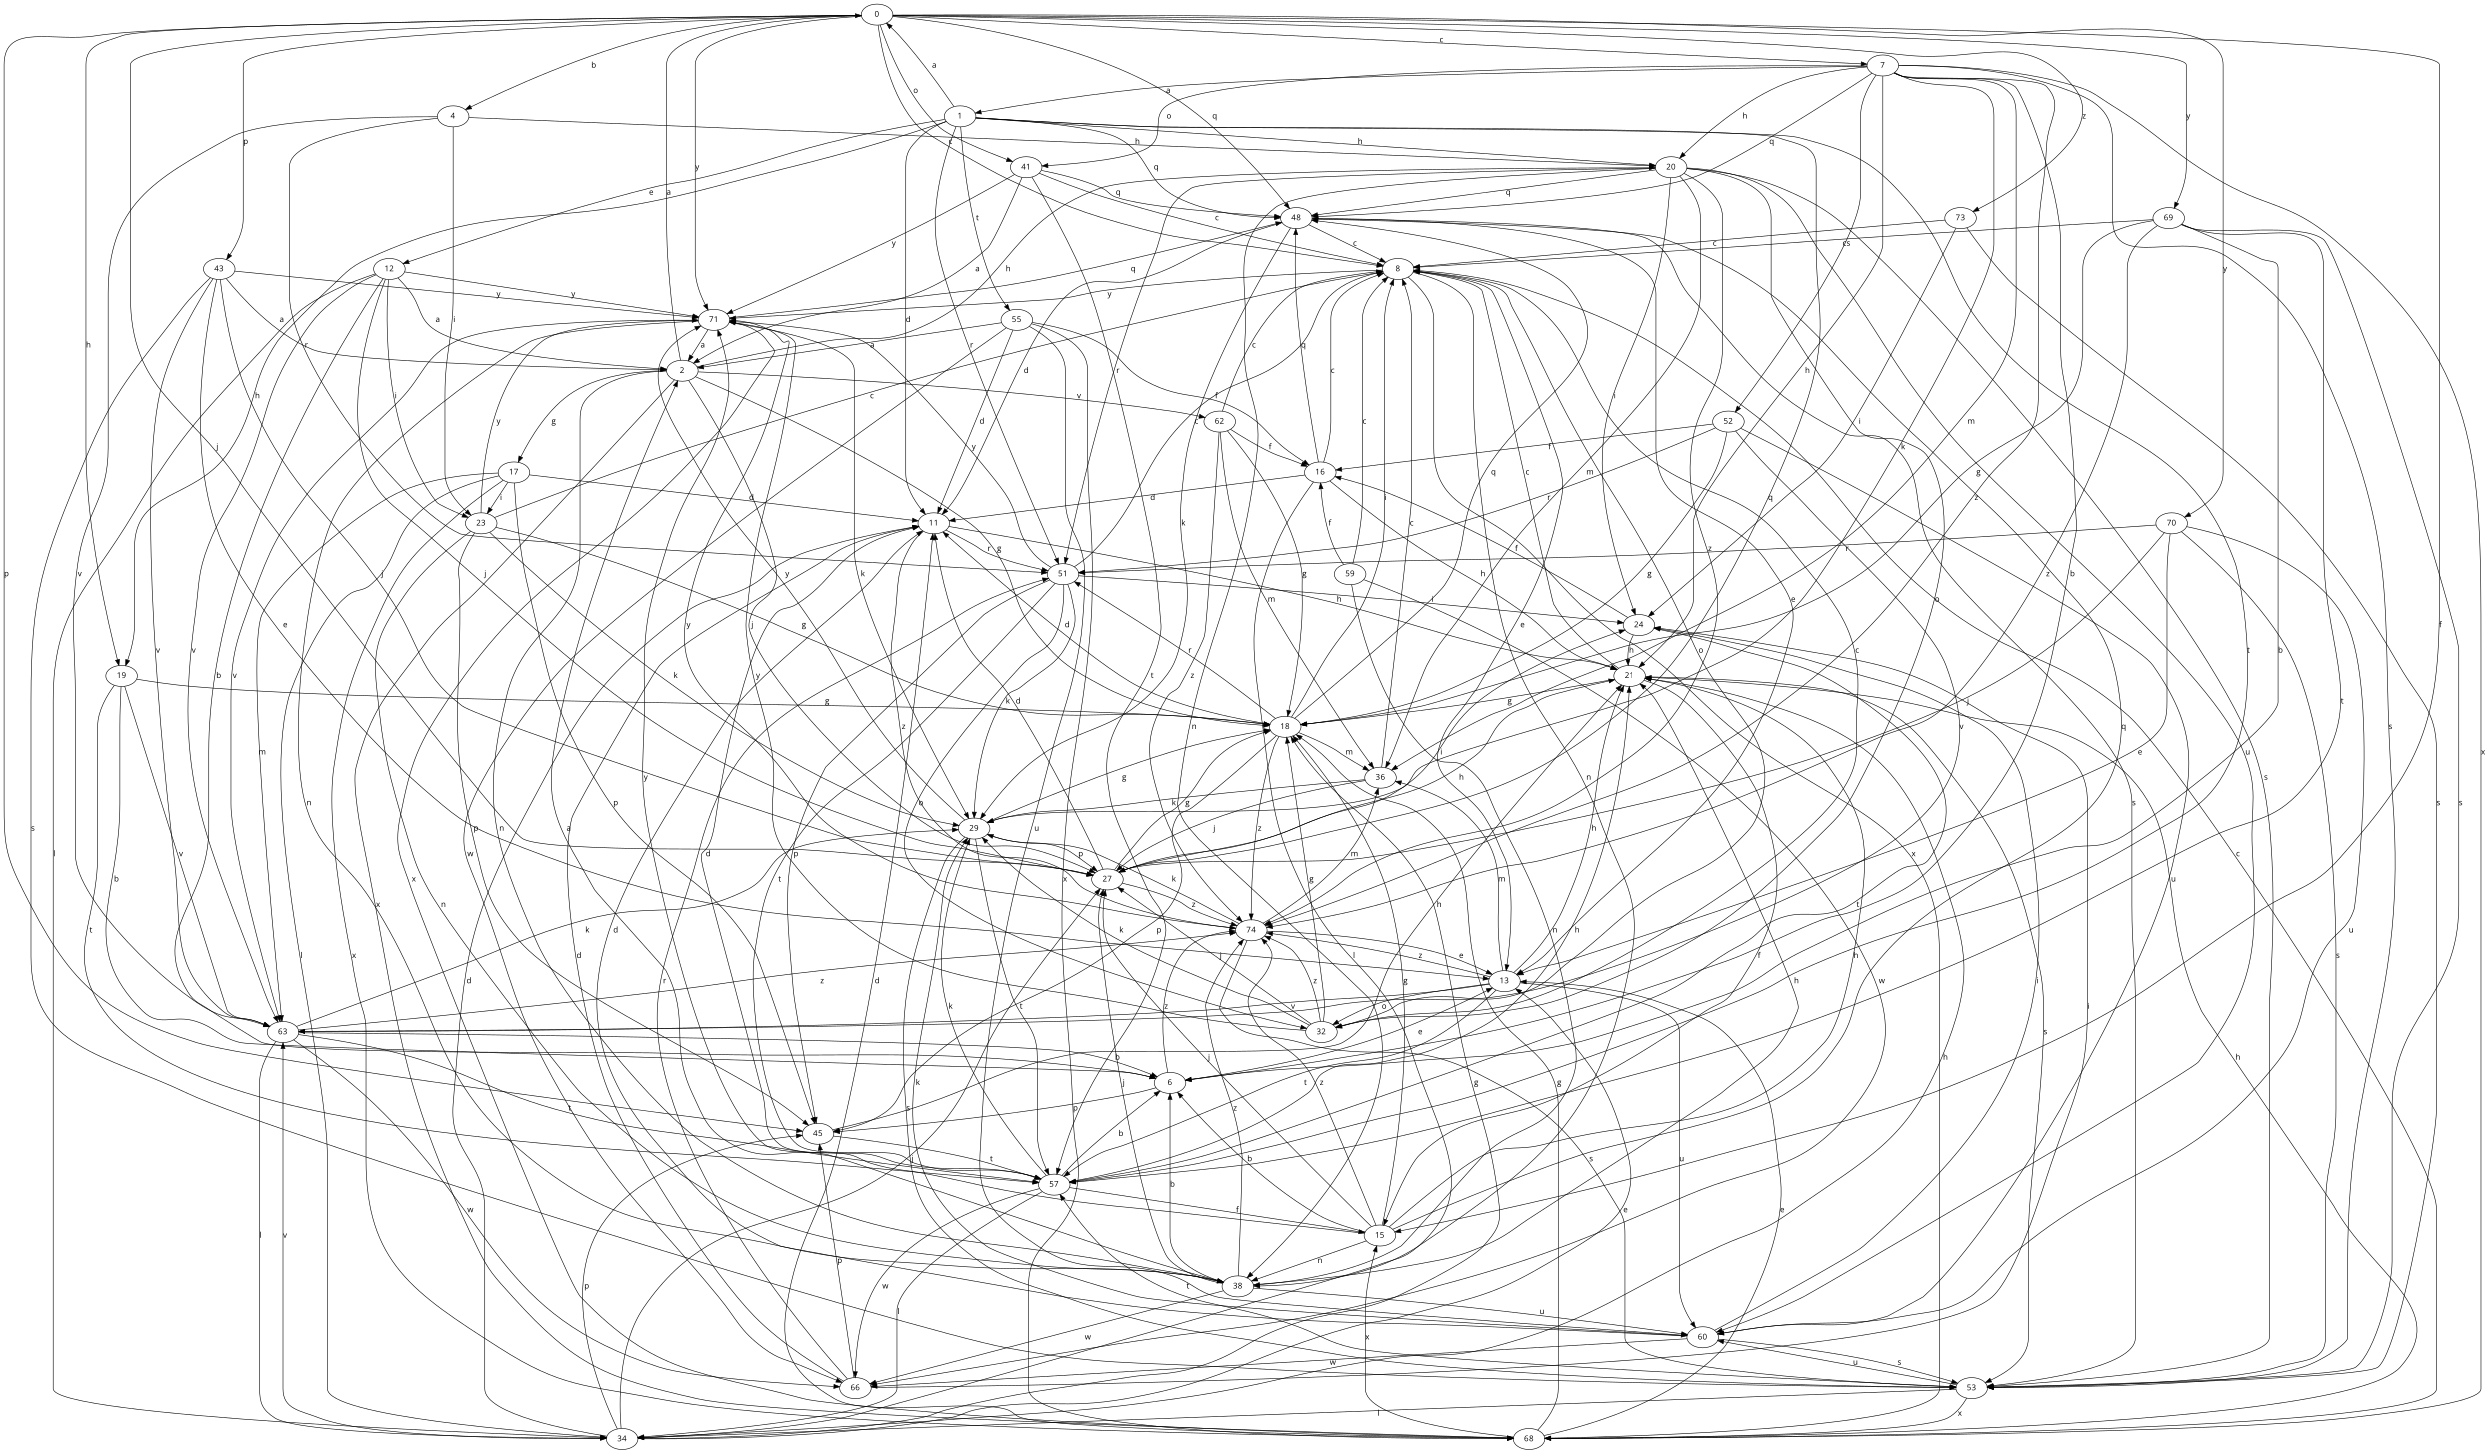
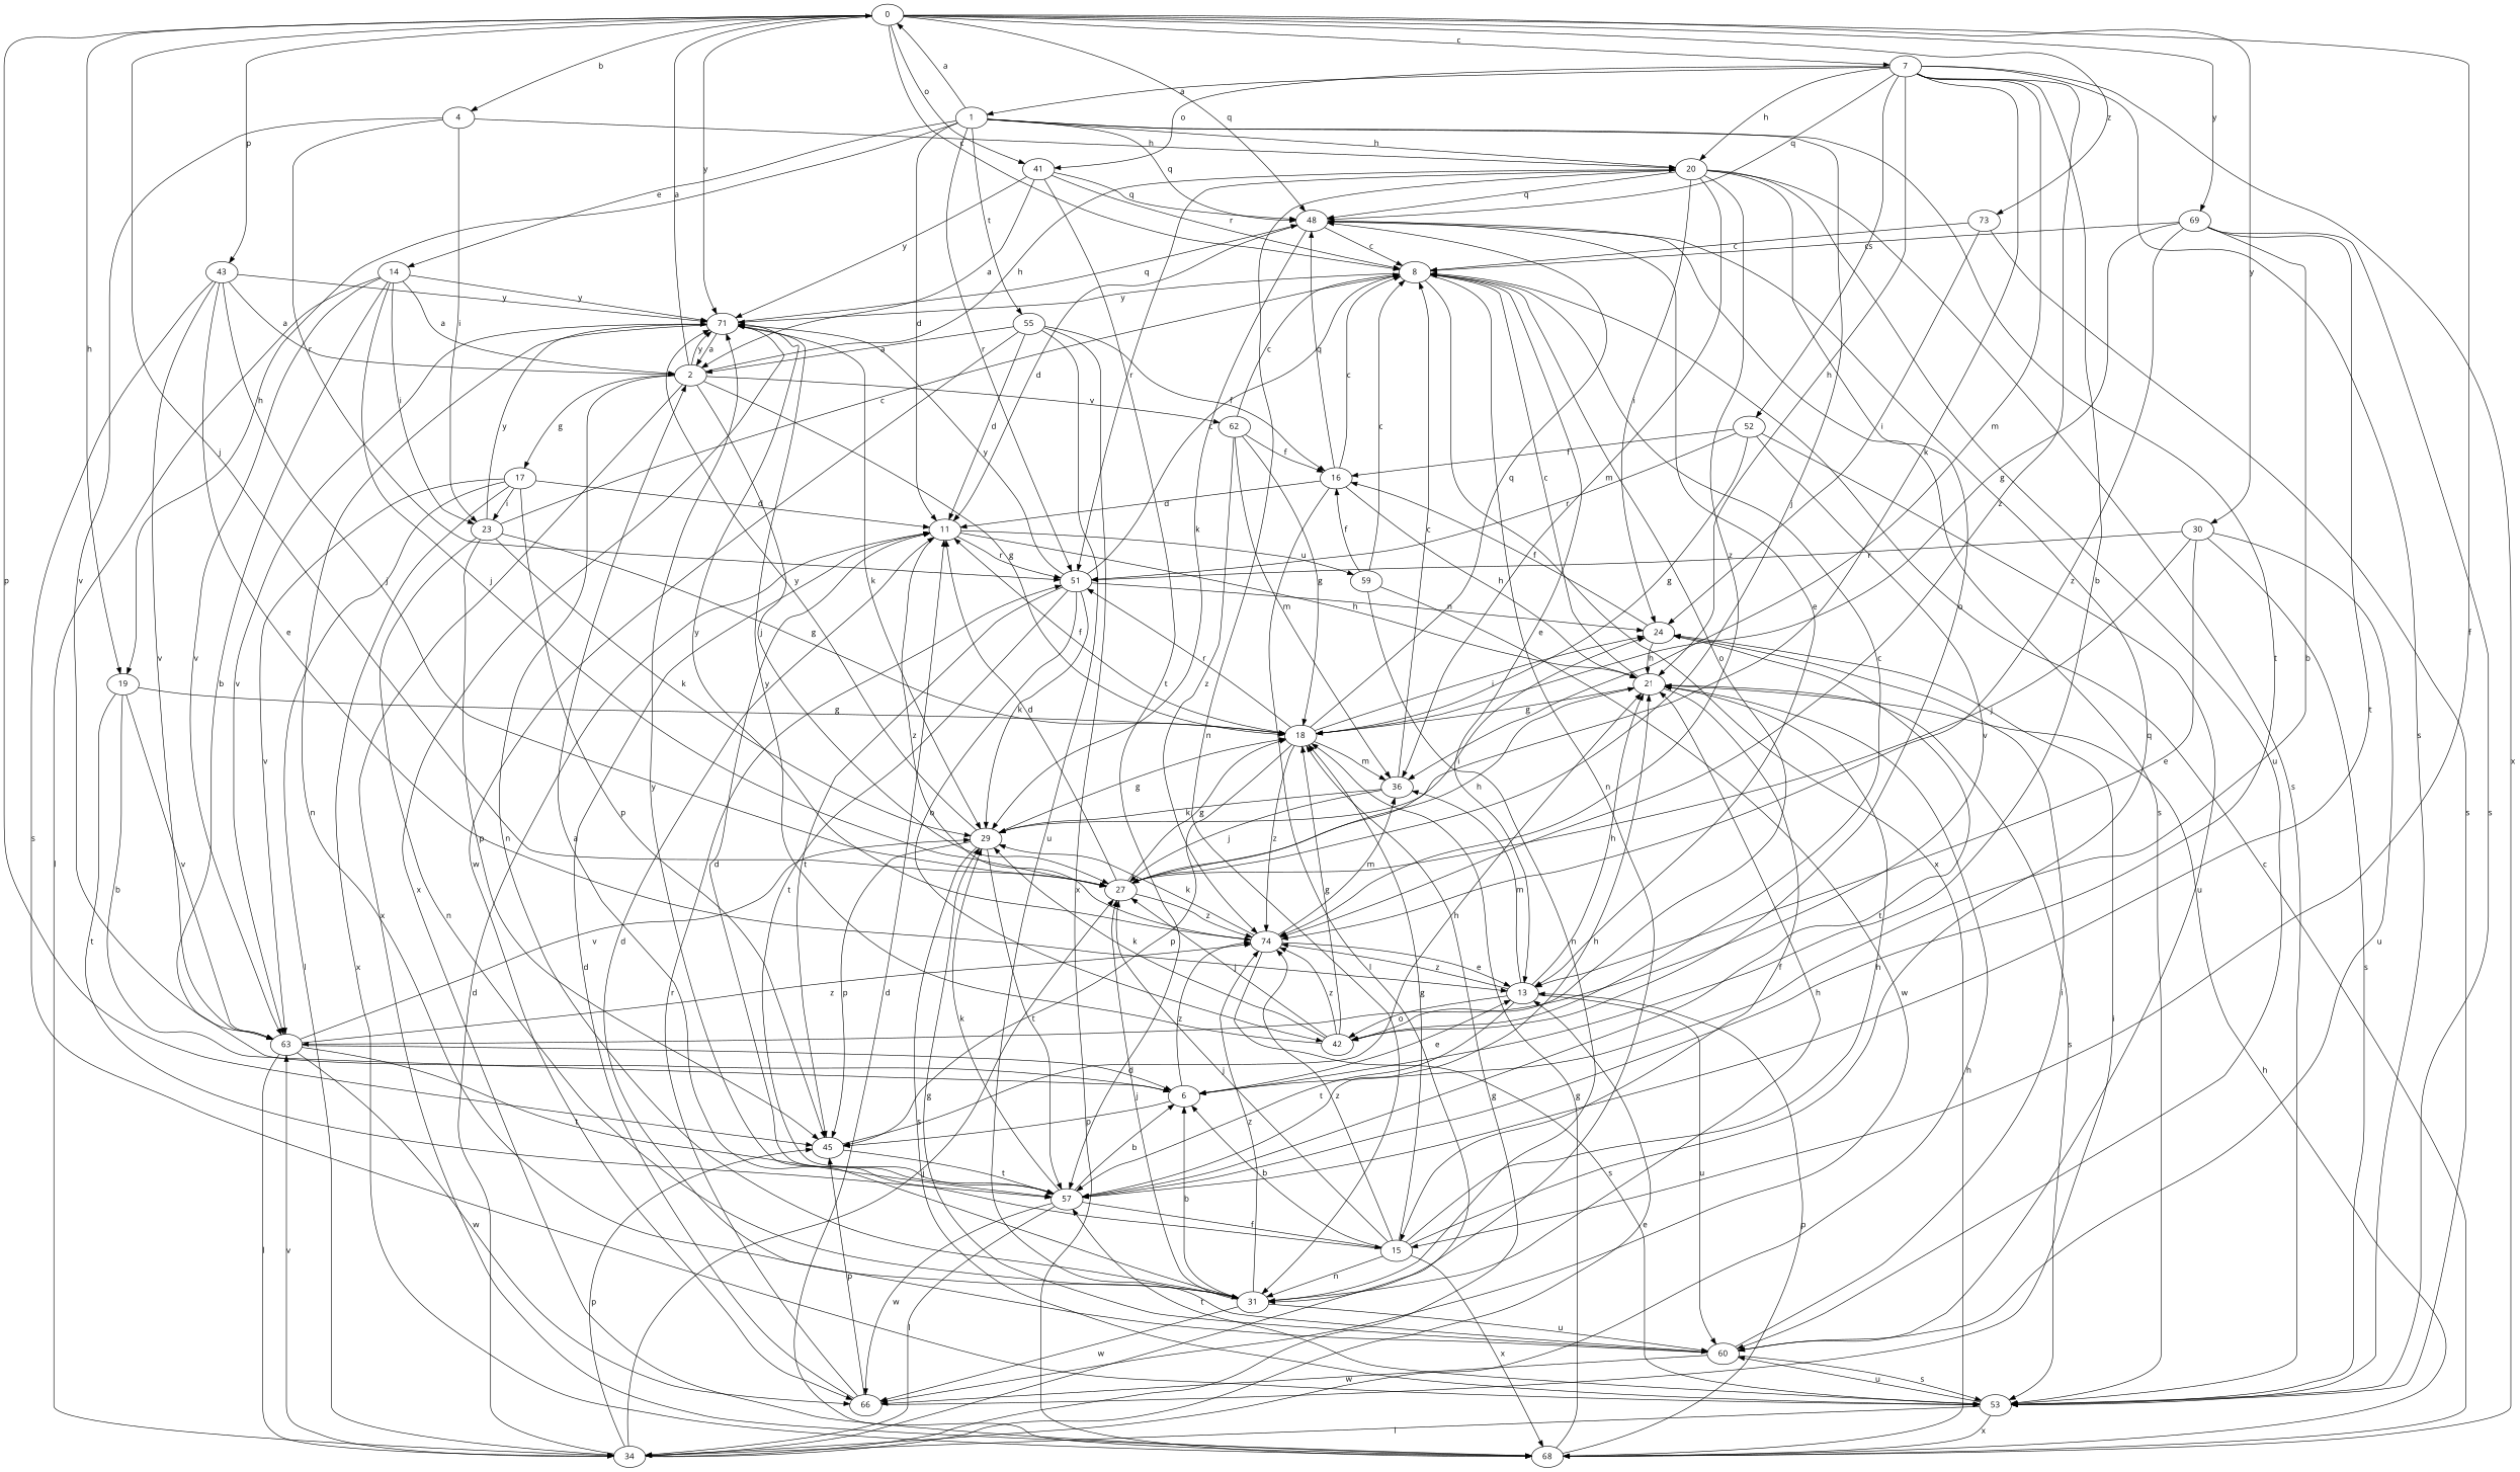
  strict digraph {
    fontname="Open Sans"
    node [fontname="Open Sans"]
    edge [fontname="Open Sans"]
    0
    4
    7
    8
    15
    19
    27
    41
    43
    45
    48
    69
-   70
+   70 [label=30]
    71
    73
    20
    51
    23
    63
    1
    68
    6
    74
    21
    29
    36
    52
    53
-   38
+   38 [label=31]
    13
-   42 [label=32]
-   12
+   42
+   12 [label=14]
    2
    n34 [label=34]
    18
    57
    11
    24
    60
    55
    59
    16
    66
    17
    62
    0 -> 4 [label=b]
    0 -> 7 [label=c]
    0 -> 8 [label=c]
    0 -> 15 [label=f]
    0 -> 19 [label=h]
    0 -> 27 [label=j]
    0 -> 41 [label=o]
    0 -> 43 [label=p]
    0 -> 45 [label=p]
    0 -> 48 [label=q]
    0 -> 69 [label=y]
    0 -> 70 [label=y]
    0 -> 71 [label=y]
    0 -> 73 [label=z]
    4 -> 20 [label=h]
    4 -> 51 [label=r]
    4 -> 23 [label=i]
    4 -> 63 [label=v]
    7 -> 41 [label=o]
    7 -> 48 [label=q]
    7 -> 20 [label=h]
    7 -> 1 [label=a]
    7 -> 68 [label=x]
    7 -> 6 [label=b]
    7 -> 74 [label=z]
    7 -> 21 [label=h]
    7 -> 29 [label=k]
    7 -> 36 [label=m]
    7 -> 52 [label=s]
    7 -> 53 [label=s]
    8 -> 71 [label=y]
    8 -> 68 [label=x]
    8 -> 38 [label=n]
    8 -> 13 [label=e]
    8 -> 42 [label=o]
    15 -> 27 [label=j]
    15 -> 48 [label=q]
    15 -> 71 [label=y]
-   68 -> 15 [label=x]
+   15 -> 68 [label=x]
    15 -> 6 [label=b]
    15 -> 74 [label=z]
    15 -> 21 [label=h]
    15 -> 38 [label=n]
    15 -> 18 [label=g]
    19 -> 63 [label=v]
    19 -> 6 [label=b]
    19 -> 18 [label=g]
    19 -> 57 [label=t]
    27 -> 74 [label=z]
    27 -> 21 [label=h]
    27 -> 18 [label=g]
    27 -> 11 [label=d]
    27 -> 24 [label=i]
-   41 -> 8 [label=c]
+   41 -> 8 [label=r]
    41 -> 48 [label=q]
    41 -> 71 [label=y]
    41 -> 2 [label=a]
    41 -> 57 [label=t]
    43 -> 27 [label=j]
    43 -> 71 [label=y]
    43 -> 63 [label=v]
    43 -> 53 [label=s]
    43 -> 13 [label=e]
    43 -> 2 [label=a]
    45 -> 21 [label=h]
    45 -> 57 [label=t]
    48 -> 8 [label=c]
    48 -> 29 [label=k]
    48 -> 53 [label=s]
    48 -> 13 [label=e]
    48 -> 11 [label=d]
    69 -> 8 [label=c]
    69 -> 6 [label=b]
    69 -> 74 [label=z]
    69 -> 53 [label=s]
    69 -> 18 [label=g]
    69 -> 57 [label=t]
    70 -> 27 [label=j]
    70 -> 51 [label=r]
    70 -> 53 [label=s]
    70 -> 13 [label=e]
    70 -> 60 [label=u]
    71 -> 48 [label=q]
    71 -> 63 [label=v]
    71 -> 68 [label=x]
    71 -> 29 [label=k]
    71 -> 38 [label=n]
    71 -> 2 [label=a]
    73 -> 8 [label=c]
    73 -> 53 [label=s]
    73 -> 24 [label=i]
    20 -> 48 [label=q]
    20 -> 51 [label=r]
    20 -> 74 [label=z]
    20 -> 36 [label=m]
    20 -> 53 [label=s]
    20 -> 38 [label=n]
    20 -> 42 [label=o]
    20 -> 24 [label=i]
    20 -> 60 [label=u]
    51 -> 8 [label=c]
-   51 -> 45 [label=p]
+   51 -> 45 [label=t]
    51 -> 71 [label=y]
    51 -> 29 [label=k]
    51 -> 42 [label=o]
    51 -> 57 [label=t]
-   51 -> 24 [label=i]
+   51 -> 24 [label=n]
    23 -> 8 [label=c]
    23 -> 45 [label=p]
    23 -> 71 [label=y]
    23 -> 29 [label=k]
    23 -> 38 [label=n]
    23 -> 18 [label=g]
-   63 -> 6 [label=b]
+   63 -> 6 [label=d]
    63 -> 74 [label=z]
-   63 -> 29 [label=k]
+   63 -> 29 [label=v]
    63 -> n34 [label=l]
    63 -> 57 [label=t]
    63 -> 66 [label=w]
    1 -> 0 [label=a]
    1 -> 19 [label=h]
-   1 -> 27 [label=q]
+   1 -> 27 [label=j]
    1 -> 48 [label=q]
    1 -> 20 [label=h]
    1 -> 51 [label=r]
    1 -> 12 [label=e]
    1 -> 57 [label=t]
    1 -> 11 [label=d]
    1 -> 55 [label=t]
    68 -> 8 [label=c]
    68 -> 21 [label=h]
-   68 -> 13 [label=e]
+   68 -> 13 [label=p]
    68 -> 18 [label=g]
    68 -> 11 [label=d]
    6 -> 45 [label=p]
    6 -> 74 [label=z]
    6 -> 13 [label=e]
    74 -> 71 [label=y]
    74 -> 29 [label=k]
    74 -> 36 [label=m]
    74 -> 53 [label=s]
    74 -> 13 [label=e]
    21 -> 8 [label=c]
    21 -> 15 [label=f]
    21 -> 53 [label=s]
    21 -> 18 [label=g]
-   29 -> 27 [label=p]
+   29 -> 45 [label=p]
    29 -> 71 [label=y]
    29 -> 53 [label=s]
    29 -> 18 [label=g]
    29 -> 57 [label=t]
    36 -> 8 [label=c]
    36 -> 27 [label=j]
    36 -> 29 [label=k]
    52 -> 51 [label=r]
    52 -> 63 [label=v]
    52 -> 18 [label=g]
    52 -> 60 [label=u]
    52 -> 16 [label=f]
    53 -> 68 [label=x]
    53 -> n34 [label=l]
    53 -> 57 [label=t]
    53 -> 60 [label=u]
    38 -> 27 [label=j]
    38 -> 6 [label=b]
    38 -> 74 [label=z]
    38 -> 21 [label=h]
    38 -> 2 [label=a]
    38 -> 60 [label=u]
    38 -> 66 [label=w]
-   13 -> 63 [label=v]
    13 -> 74 [label=z]
    13 -> 21 [label=h]
    13 -> 36 [label=m]
    13 -> 42 [label=o]
    13 -> 57 [label=t]
    13 -> 60 [label=u]
    42 -> 8 [label=c]
    42 -> 27 [label=j]
    42 -> 71 [label=y]
    42 -> 74 [label=z]
    42 -> 29 [label=k]
    42 -> 18 [label=g]
    12 -> 27 [label=j]
    12 -> 71 [label=y]
    12 -> 23 [label=i]
    12 -> 63 [label=v]
    12 -> 6 [label=b]
    12 -> 2 [label=a]
    12 -> n34 [label=l]
    2 -> 0 [label=a]
    2 -> 27 [label=j]
+   2 -> 71 [label=y]
    2 -> 20 [label=h]
    2 -> 68 [label=x]
    2 -> 38 [label=n]
    2 -> 18 [label=g]
    2 -> 17 [label=g]
    2 -> 62 [label=v]
    n34 -> 27 [label=j]
    n34 -> 45 [label=p]
    n34 -> 63 [label=v]
    n34 -> 21 [label=h]
    n34 -> 13 [label=e]
    n34 -> 18 [label=g]
    n34 -> 11 [label=d]
    18 -> 45 [label=p]
    18 -> 48 [label=q]
    18 -> 51 [label=r]
    18 -> 74 [label=z]
    18 -> 36 [label=m]
-   18 -> 11 [label=d]
-   18 -> 8 [label=i]
+   18 -> 11 [label=f]
+   18 -> 24 [label=i]
    57 -> 15 [label=f]
    57 -> 6 [label=b]
    57 -> 21 [label=h]
    57 -> 29 [label=k]
    57 -> n34 [label=l]
    57 -> 11 [label=d]
    57 -> 66 [label=w]
    11 -> 51 [label=r]
    11 -> 74 [label=z]
    11 -> 21 [label=h]
+   11 -> 59 [label=u]
    24 -> 21 [label=h]
    24 -> 57 [label=t]
    24 -> 16 [label=f]
-   60 -> 29 [label=k]
+   60 -> 29 [label=g]
    60 -> 53 [label=s]
    60 -> 11 [label=d]
    60 -> 24 [label=i]
    60 -> 66 [label=w]
    55 -> 68 [label=x]
    55 -> 2 [label=a]
    55 -> 11 [label=d]
    55 -> 60 [label=u]
    55 -> 16 [label=f]
    55 -> 66 [label=w]
    59 -> 8 [label=c]
    59 -> 38 [label=n]
    59 -> 16 [label=f]
    59 -> 66 [label=w]
    16 -> 8 [label=c]
    16 -> 48 [label=q]
    16 -> 21 [label=h]
    16 -> n34 [label=l]
    16 -> 11 [label=d]
    66 -> 45 [label=p]
    66 -> 51 [label=r]
    66 -> 11 [label=d]
    66 -> 24 [label=i]
    17 -> 45 [label=p]
    17 -> 23 [label=i]
-   17 -> 63 [label=m]
+   17 -> 63 [label=v]
    17 -> 68 [label=x]
    17 -> n34 [label=l]
    17 -> 11 [label=d]
    62 -> 8 [label=c]
    62 -> 74 [label=z]
    62 -> 36 [label=m]
    62 -> 18 [label=g]
    62 -> 16 [label=f]
  }
